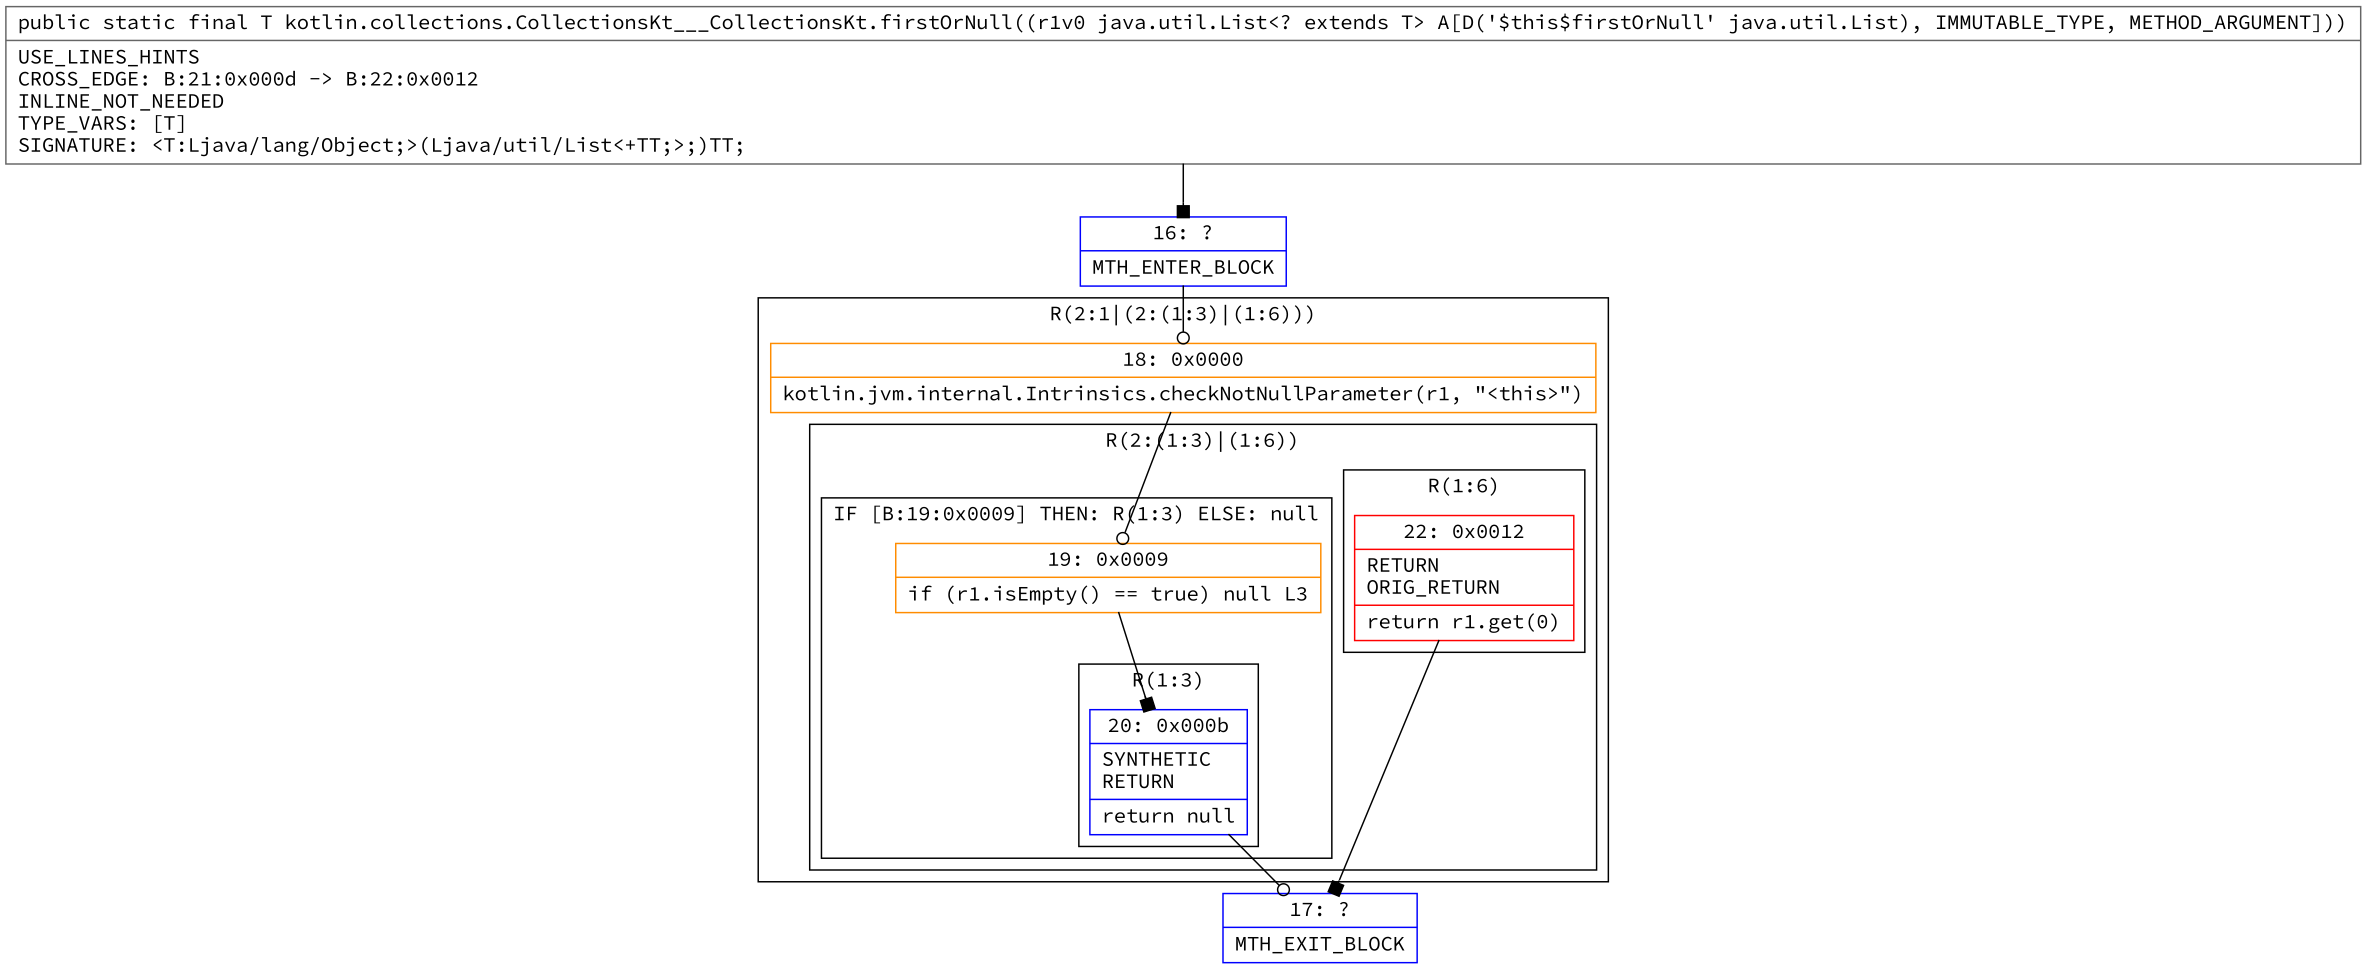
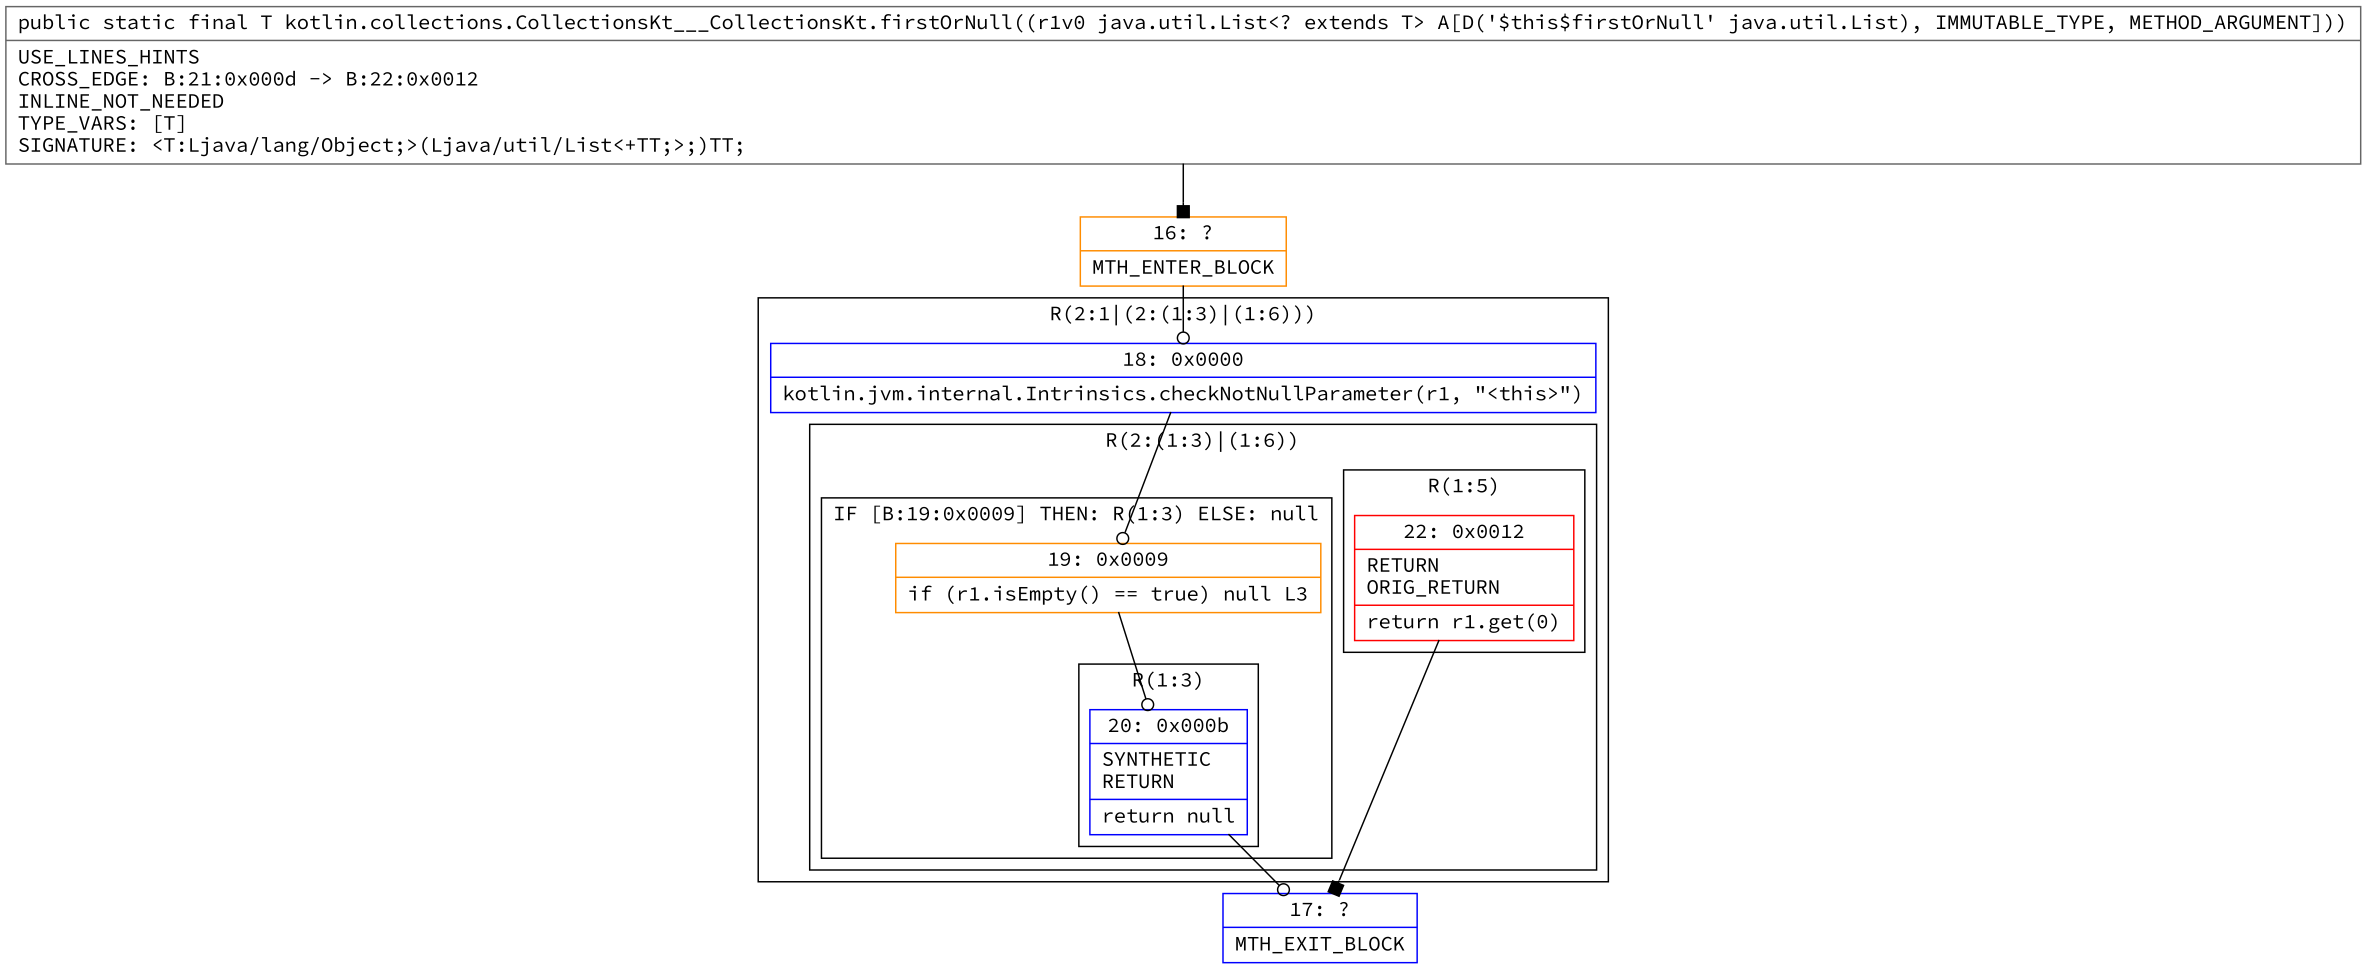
  digraph {
    fontname="Source Code Pro"
    node [color=blue fontname="Source Code Pro" shape=record]
    edge [arrowhead=odot fontname="Source Code Pro"]
    n1 [label="{20\:\ 0x000b|SYNTHETIC\lRETURN\l|return null\l}"]
    n2 [color=darkorange label="{19\:\ 0x0009|if (r1.isEmpty() == true) null L3\l}"]
    n3 [color=red label="{22\:\ 0x0012|RETURN\lORIG_RETURN\l|return r1.get(0)\l}"]
-   n4 [color=darkorange label="{18\:\ 0x0000|kotlin.jvm.internal.Intrinsics.checkNotNullParameter(r1, \"\<this\>\")\l}"]
+   n4 [label="{18\:\ 0x0000|kotlin.jvm.internal.Intrinsics.checkNotNullParameter(r1, \"\<this\>\")\l}"]
    n5 [label="{17\:\ ?|MTH_EXIT_BLOCK\l}"]
-   n6 [label="{16\:\ ?|MTH_ENTER_BLOCK\l}"]
+   n6 [color=darkorange label="{16\:\ ?|MTH_ENTER_BLOCK\l}"]
    n7 [color=gray40 label="{public static final T kotlin.collections.CollectionsKt___CollectionsKt.firstOrNull((r1v0 java.util.List\<? extends T\> A[D('$this$firstOrNull' java.util.List), IMMUTABLE_TYPE, METHOD_ARGUMENT]))  | USE_LINES_HINTS\lCROSS_EDGE: B:21:0x000d \-\> B:22:0x0012\lINLINE_NOT_NEEDED\lTYPE_VARS: [T]\lSIGNATURE: \<T:Ljava\/lang\/Object;\>(Ljava\/util\/List\<+TT;\>;)TT;\l}"]
    subgraph cluster_1 {
      label="R(2:1|(2:(1:3)|(1:6)))"
      n4
      subgraph cluster_2 {
        label="R(2:(1:3)|(1:6))"
        subgraph cluster_3 {
          label="IF [B:19:0x0009] THEN: R(1:3) ELSE: null"
          n2
          subgraph cluster_4 {
            label="R(1:3)"
            n1
          }
        }
        subgraph cluster_5 {
-         label="R(1:6)"
+         label="R(1:5)"
          n3
        }
      }
    }
    n1 -> n5
-   n2 -> n1 [arrowhead=box]
+   n2 -> n1
    n3 -> n5 [arrowhead=box]
    n4 -> n2
    n6 -> n4
    n7 -> n6 [arrowhead=box]
  }
